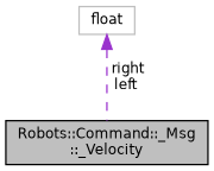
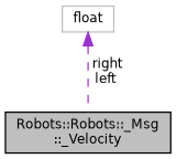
  digraph {
    node [fontname=Helvetica fontsize=10 shape=record style=filled]
-   n1 [color=black fillcolor=grey75 fontcolor=black height=0.2 label="Robots::Command::_Msg\l::_Velocity" width=0.4]
+   n1 [color=black fillcolor=grey75 fontcolor=black height=0.2 label="Robots::Robots::_Msg\l::_Velocity" width=0.4]
    n2 [color=grey75 fillcolor=white height=0.2 label=float width=0.4]
    n2 -> n1 [color=darkorchid3 dir=back fontname=Helvetica fontsize=10 label=" right\nleft" labelfontname=Helvetica labelfontsize=10 style=dashed]
  }
